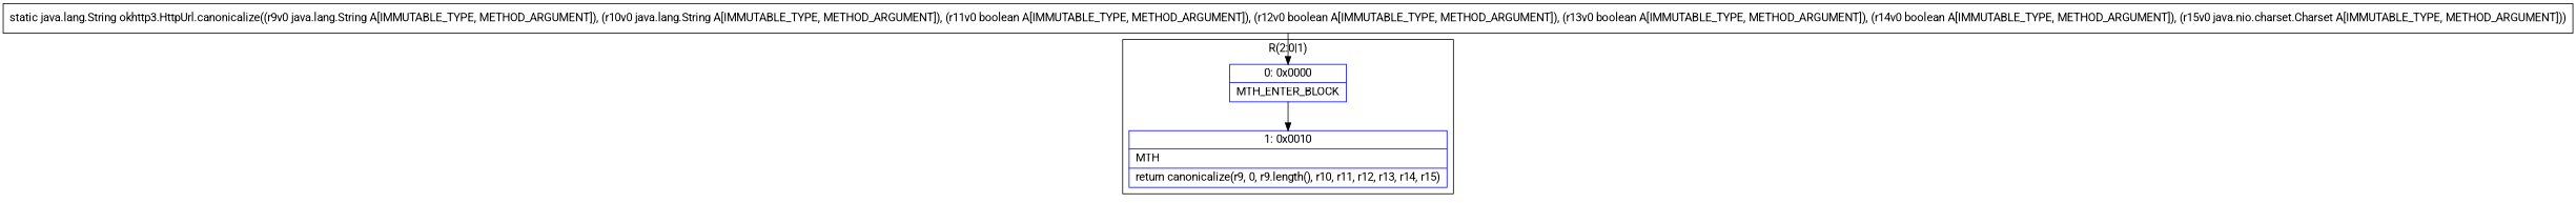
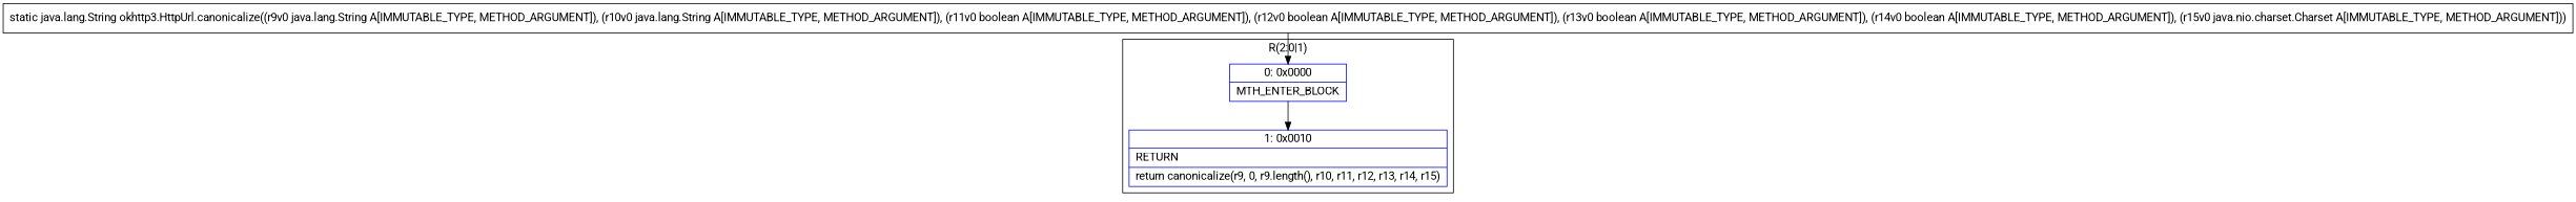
  digraph {
    fontname=Roboto
    node [color=blue shape=record fontname=Roboto]
    edge [fontname=Roboto]
    n1 [label="{0\:\ 0x0000|MTH_ENTER_BLOCK\l}"]
-   n2 [label="{1\:\ 0x0010|MTH\l|return canonicalize(r9, 0, r9.length(), r10, r11, r12, r13, r14, r15)\l}"]
+   n2 [label="{1\:\ 0x0010|RETURN\l|return canonicalize(r9, 0, r9.length(), r10, r11, r12, r13, r14, r15)\l}"]
    n3 [label="{static java.lang.String okhttp3.HttpUrl.canonicalize((r9v0 java.lang.String A[IMMUTABLE_TYPE, METHOD_ARGUMENT]), (r10v0 java.lang.String A[IMMUTABLE_TYPE, METHOD_ARGUMENT]), (r11v0 boolean A[IMMUTABLE_TYPE, METHOD_ARGUMENT]), (r12v0 boolean A[IMMUTABLE_TYPE, METHOD_ARGUMENT]), (r13v0 boolean A[IMMUTABLE_TYPE, METHOD_ARGUMENT]), (r14v0 boolean A[IMMUTABLE_TYPE, METHOD_ARGUMENT]), (r15v0 java.nio.charset.Charset A[IMMUTABLE_TYPE, METHOD_ARGUMENT])) }" color=""]
    subgraph cluster_1 {
      label="R(2:0|1)"
      n1
      n2
    }
    n1 -> n2
    n3 -> n1
  }
